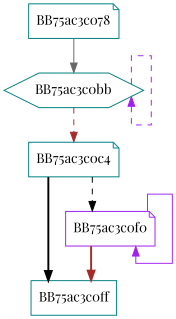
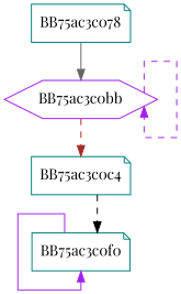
  digraph {
    fontname="Playfair Display"
    splines=ortho
    node [color=teal fontname="Playfair Display" shape=note]
    edge [color=purple fontname="Playfair Display" style=dashed]
    BB75ac3c078
-   BB75ac3c0bb [shape=hexagon]
+   BB75ac3c0bb [color=purple shape=hexagon]
    BB75ac3c0c4
-   BB75ac3c0ff [shape=box]
-   BB75ac3c0f0 [color=purple]
+   BB75ac3c0f0
    BB75ac3c078 -> BB75ac3c0bb [color=gray40 style=solid]
    BB75ac3c0bb -> BB75ac3c0bb
    BB75ac3c0bb -> BB75ac3c0c4 [color=brown]
-   BB75ac3c0c4 -> BB75ac3c0ff [color=black style=bold]
    BB75ac3c0c4 -> BB75ac3c0f0 [color=black]
-   BB75ac3c0f0 -> BB75ac3c0ff [color=brown style=bold]
    BB75ac3c0f0 -> BB75ac3c0f0 [style=solid]
  }
